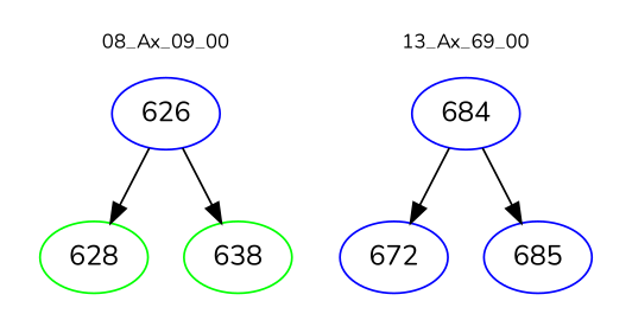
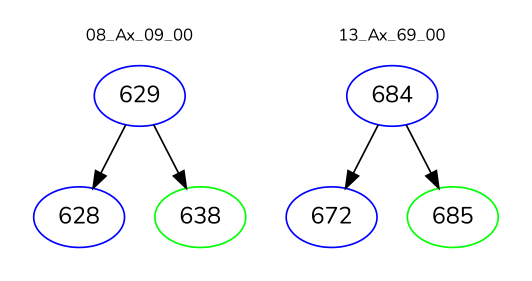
  digraph {
    fontname=Nunito
    node [color=blue fontname=Nunito]
    edge [color=black fontname=Nunito]
-   n1 [label=626]
-   n2 [color=green label=628]
+   n1 [label=629]
+   n2 [label=628]
    n3 [color=green label=638]
    n4 [label=684]
    n5 [label=672]
-   n6 [label=685]
+   n6 [color=green label=685]
    subgraph cluster_1 {
      color=white
      fontsize=10
      label="08_Ax_09_00"
      n1
      n2
      n3
    }
    subgraph cluster_2 {
      color=white
      fontsize=10
      label="13_Ax_69_00"
      n4
      n5
      n6
    }
    n1 -> n2
    n1 -> n3
    n4 -> n5
    n4 -> n6
  }
